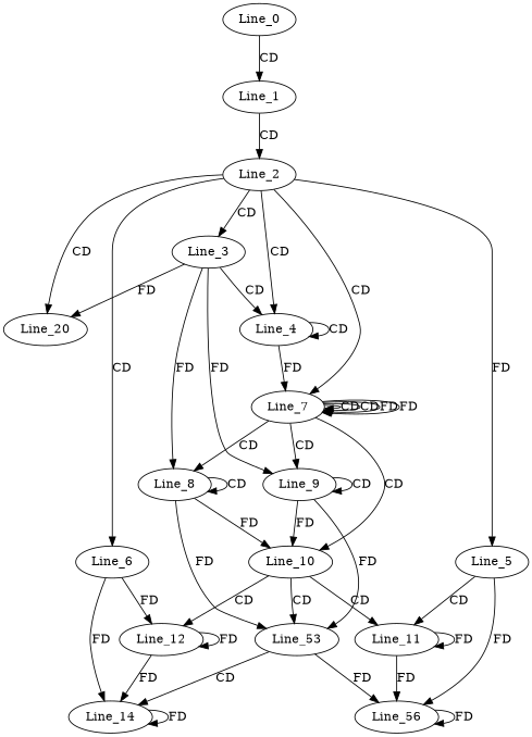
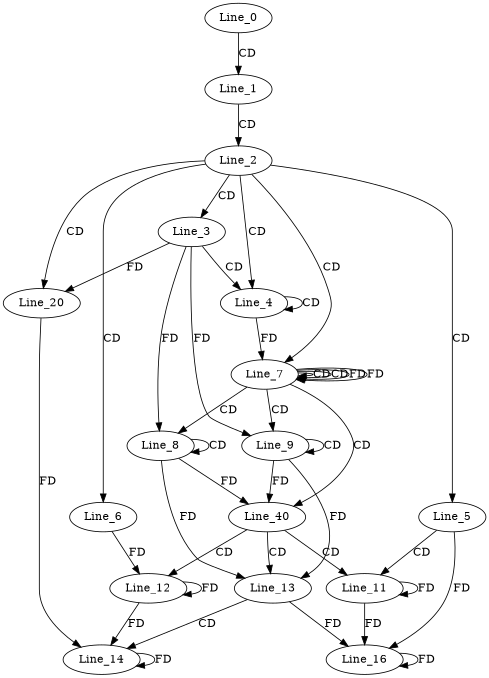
  digraph {
    Line_0
    Line_1
    Line_2
    Line_3
    Line_4
    Line_5
    Line_6
    Line_7
    Line_20
    Line_8
    Line_9
    Line_11
-   Line_16 [label=Line_56]
+   Line_16
    Line_12
    Line_14
-   Line_10
-   Line_13 [label=Line_53]
+   Line_10 [label=Line_40]
+   Line_13
    Line_0 -> Line_1 [label=CD]
    Line_1 -> Line_2 [label=CD]
    Line_2 -> Line_3 [label=CD]
    Line_2 -> Line_4 [label=CD]
-   Line_2 -> Line_5 [label=FD]
+   Line_2 -> Line_5 [label=CD]
    Line_2 -> Line_6 [label=CD]
    Line_2 -> Line_7 [label=CD]
    Line_2 -> Line_20 [label=CD]
    Line_3 -> Line_4 [label=CD]
    Line_3 -> Line_20 [label=FD]
    Line_3 -> Line_8 [label=FD]
    Line_3 -> Line_9 [label=FD]
    Line_4 -> Line_4 [label=CD]
    Line_4 -> Line_7 [label=FD]
    Line_5 -> Line_11 [label=CD]
    Line_5 -> Line_16 [label=FD]
    Line_6 -> Line_12 [label=FD]
-   Line_6 -> Line_14 [label=FD]
+   Line_20 -> Line_14 [label=FD]
    Line_7 -> Line_7 [label=CD]
    Line_7 -> Line_7 [label=CD]
    Line_7 -> Line_7 [label=FD]
    Line_7 -> Line_7 [label=FD]
    Line_7 -> Line_8 [label=CD]
    Line_7 -> Line_9 [label=CD]
    Line_7 -> Line_10 [label=CD]
    Line_8 -> Line_8 [label=CD]
    Line_8 -> Line_10 [label=FD]
    Line_8 -> Line_13 [label=FD]
    Line_9 -> Line_9 [label=CD]
    Line_9 -> Line_10 [label=FD]
    Line_9 -> Line_13 [label=FD]
    Line_11 -> Line_11 [label=FD]
    Line_11 -> Line_16 [label=FD]
    Line_16 -> Line_16 [label=FD]
    Line_12 -> Line_12 [label=FD]
    Line_12 -> Line_14 [label=FD]
    Line_14 -> Line_14 [label=FD]
    Line_10 -> Line_11 [label=CD]
    Line_10 -> Line_12 [label=CD]
    Line_10 -> Line_13 [label=CD]
    Line_13 -> Line_16 [label=FD]
    Line_13 -> Line_14 [label=CD]
  }
